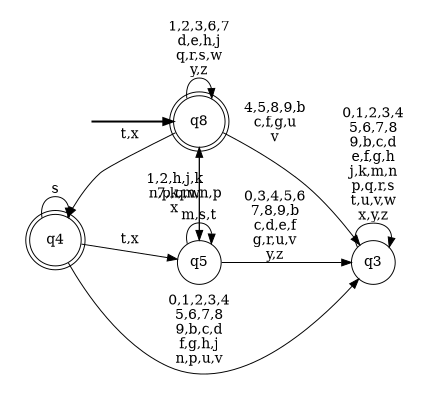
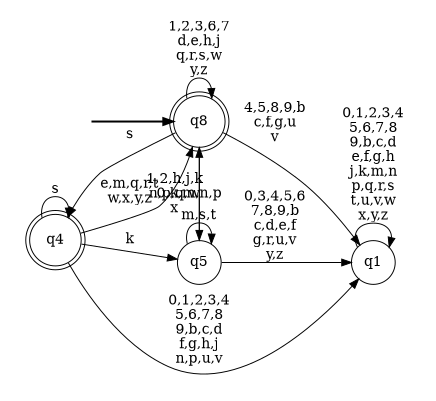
  digraph {
    rankdir=LR
    node [shape=doublecircle style="rounded,filled" color=black fillcolor=white]
    __start0 [height=0 shape=none style=invis width=0 color="" fillcolor=""]
    n2 [label=q8]
    n3 [label=q5 shape=circle style=filled]
    n4 [label=q4]
-   n5 [label=q3 shape=circle style=filled]
+   n5 [label=q1 shape=circle style=filled]
    subgraph cluster_1 {
      nodesep=0.15
      ranksep=0.15
      style=invis
      __start0
      n2
    }
    __start0 -> n2 [penwidth=2]
    n2 -> n2 [label="1,2,3,6,7\nd,e,h,j\nq,r,s,w\ny,z"]
-   n2 -> n3 [label="7,k,m,n,p"]
-   n2 -> n4 [label="t,x"]
+   n2 -> n3 [label="0,k,m,n,p"]
+   n2 -> n4 [label=s]
    n2 -> n5 [label="4,5,8,9,b\nc,f,g,u\nv"]
    n3 -> n2 [label="1,2,h,j,k\nn,p,q,w\nx"]
    n3 -> n3 [label="m,s,t"]
    n3 -> n5 [label="0,3,4,5,6\n7,8,9,b\nc,d,e,f\ng,r,u,v\ny,z"]
-   n4 -> n3 [label="t,x"]
+   n4 -> n2 [label="e,m,q,r,t\nw,x,y,z"]
+   n4 -> n3 [label=k]
    n4 -> n4 [label=s]
    n4 -> n5 [label="0,1,2,3,4\n5,6,7,8\n9,b,c,d\nf,g,h,j\nn,p,u,v"]
    n5 -> n5 [label="0,1,2,3,4\n5,6,7,8\n9,b,c,d\ne,f,g,h\nj,k,m,n\np,q,r,s\nt,u,v,w\nx,y,z"]
  }
